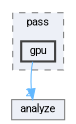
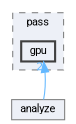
  digraph {
    compound=true
    fontname=Roboto
    node [fillcolor="#edf0f7" fontname=Roboto fontsize=10 shape=box]
    n1 [color=grey25 height=0.2 label=gpu style="filled,bold" width=0.4]
    n2 [color=grey50 height=0.2 label=analyze style=filled width=0.4]
    subgraph cluster_1 {
      bgcolor="#edf0f7"
      fontsize=10
      label=pass
      pencolor=grey50
      style="filled,dashed"
      n1
    }
-   n1 -> n2 [color=steelblue1 fontcolor=steelblue1 fontname=Roboto fontsize=10 headlabel=2 labeldistance=1.5 labelfontname=Helvetica labelfontsize=10]
+   n2 -> n1 [color=steelblue1 fontcolor=steelblue1 fontname=Roboto fontsize=10 headlabel=2 labeldistance=1.5 labelfontname=Helvetica labelfontsize=10]
  }
